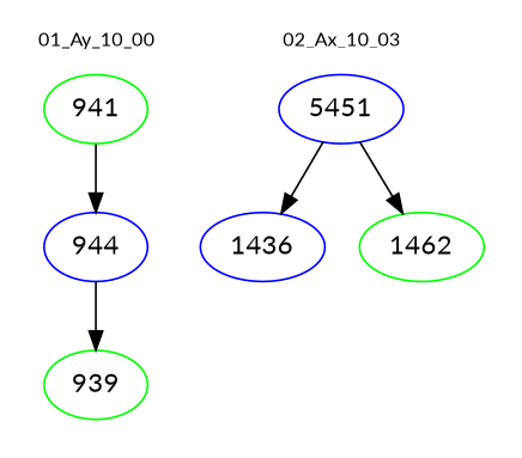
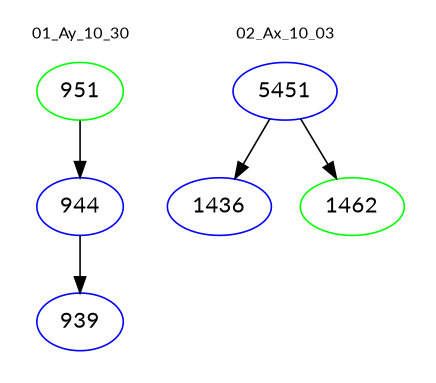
  digraph {
    fontname=Lato
    node [color=blue fontname=Lato]
    edge [color=black fontname=Lato]
    n1 [label=944]
-   n2 [color=green label=939]
-   n3 [color=green label=941]
+   n2 [label=939]
+   n3 [color=green label=951]
    n4 [label=5451]
    n5 [label=1436]
    n6 [color=green label=1462]
    subgraph cluster_1 {
      color=white
      fontsize=10
-     label="01_Ay_10_00"
+     label="01_Ay_10_30"
      n1
      n2
      n3
    }
    subgraph cluster_2 {
      color=white
      fontsize=10
      label="02_Ax_10_03"
      n4
      n5
      n6
    }
    n1 -> n2
    n3 -> n1
    n4 -> n5
    n4 -> n6
  }
